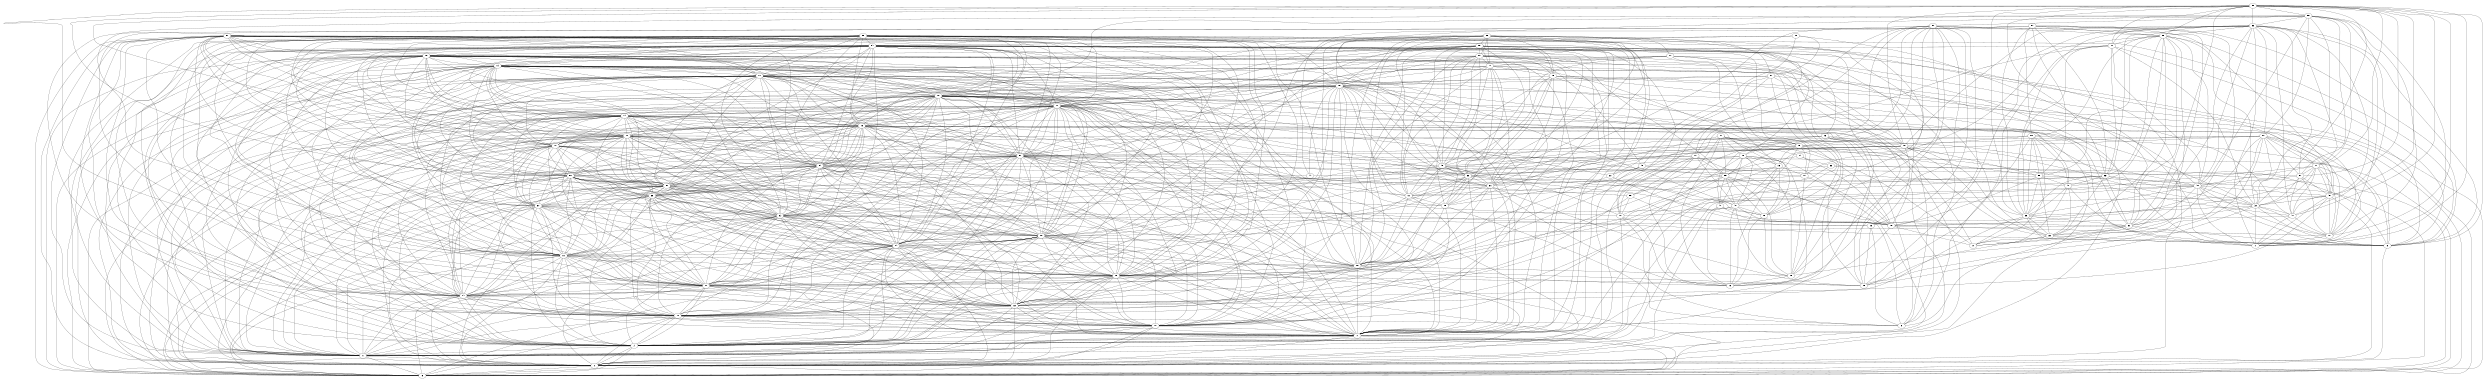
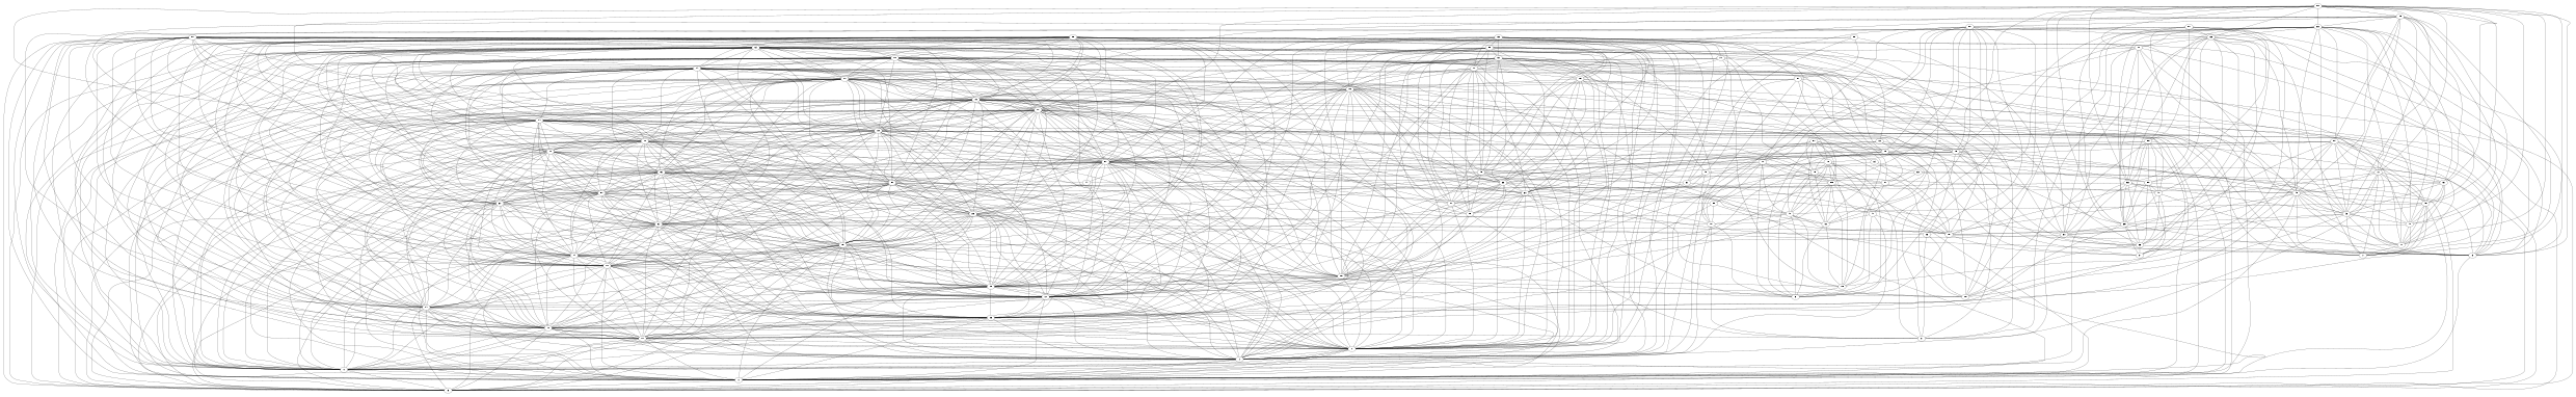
  digraph {
    fontname=Lato
    rankdir=BT
    node [fontname=Lato]
    edge [arrowhead=both fontname=Lato]
    0
    1
    2
    4
    7
    11
    12
    14
    18
    22
    24
    29
    34
    37
    51
    52
    54
    57
    59
    61
    62
    64
    68
    70
    72
    74
    79
    84
    87
    3
    13
    17
    39
    45
    63
    67
    78
    89
    46
    49
    53
    91
    21
    48
    66
    71
    90
    32
    96
    20
    26
    38
    76
    82
    88
    58
    97
    94
    80
    36
    60
    93
    95
    98
    31
    44
    42
    73
    69
    40
    77
    99
    85
    86
    75
    81
    30
    35
    43
    47
    83
    25
    92
    56
    55
    65
    27
    5
    15
    19
    28
    41
    6
    16
    8
    23
    9
    10
    0 -> 1
    0 -> 2
    0 -> 4
    0 -> 7
    0 -> 11
    0 -> 12
    0 -> 14
    0 -> 18
    0 -> 22
    0 -> 24
    0 -> 29
    0 -> 34
    0 -> 37
    0 -> 51
    0 -> 52
    0 -> 54
    0 -> 57
    0 -> 59
    0 -> 61
    0 -> 62
    0 -> 64
    0 -> 68
    0 -> 70
    0 -> 72
    0 -> 74
    0 -> 79
    0 -> 84
    0 -> 87
    1 -> 2
    1 -> 4
    1 -> 7
    1 -> 11
    1 -> 12
    1 -> 14
    1 -> 18
    1 -> 22
    1 -> 24
    1 -> 29
    1 -> 34
    1 -> 37
    1 -> 52
    1 -> 54
    1 -> 57
    1 -> 61
    1 -> 62
    1 -> 64
    1 -> 68
    1 -> 72
    1 -> 74
    1 -> 79
    1 -> 84
    1 -> 87
    1 -> 3
    1 -> 13
    1 -> 17
    1 -> 39
    1 -> 45
    1 -> 63
    1 -> 67
    1 -> 78
    1 -> 89
    2 -> 4
    2 -> 7
    2 -> 11
    2 -> 12
    2 -> 14
    2 -> 18
    2 -> 22
    2 -> 24
    2 -> 29
    2 -> 34
    2 -> 37
    2 -> 51
    2 -> 54
    2 -> 57
    2 -> 61
    2 -> 62
    2 -> 64
    2 -> 68
    2 -> 72
    2 -> 74
    2 -> 79
    2 -> 84
    2 -> 87
    2 -> 13
    2 -> 17
    2 -> 39
    2 -> 63
    2 -> 67
    2 -> 89
    2 -> 46
    2 -> 49
    2 -> 53
    2 -> 91
    4 -> 7
    4 -> 11
    4 -> 12
    4 -> 14
    4 -> 18
    4 -> 22
    4 -> 24
    4 -> 29
    4 -> 34
    4 -> 37
    4 -> 51
    4 -> 52
    4 -> 57
    4 -> 61
    4 -> 62
    4 -> 64
    4 -> 68
    4 -> 72
    4 -> 74
    4 -> 79
    4 -> 84
    4 -> 87
    4 -> 13
    4 -> 17
    4 -> 39
    4 -> 63
    4 -> 67
    4 -> 89
    4 -> 21
    4 -> 48
    4 -> 66
    4 -> 71
    4 -> 90
    7 -> 11
    7 -> 12
    7 -> 14
    7 -> 18
    7 -> 22
    7 -> 24
    7 -> 29
    7 -> 34
    7 -> 37
    7 -> 51
    7 -> 52
    7 -> 54
    7 -> 61
    7 -> 62
    7 -> 64
    7 -> 68
    7 -> 70
    7 -> 72
    7 -> 74
    7 -> 79
    7 -> 84
    7 -> 87
    7 -> 13
    7 -> 17
    7 -> 39
    7 -> 63
    7 -> 67
    7 -> 89
    7 -> 32
    7 -> 96
    7 -> 20
    7 -> 26
    7 -> 38
    7 -> 76
    7 -> 82
    7 -> 88
    11 -> 12
    11 -> 14
    11 -> 18
    11 -> 22
    11 -> 24
    11 -> 29
    11 -> 34
    11 -> 37
    11 -> 51
    11 -> 52
    11 -> 54
    11 -> 57
    11 -> 62
    11 -> 64
    11 -> 68
    11 -> 72
    11 -> 74
    11 -> 79
    11 -> 84
    11 -> 87
    11 -> 13
    11 -> 17
    11 -> 63
    11 -> 67
    11 -> 78
    11 -> 82
    12 -> 14
    12 -> 18
    12 -> 22
    12 -> 24
    12 -> 29
    12 -> 34
    12 -> 37
    12 -> 51
    12 -> 52
    12 -> 54
    12 -> 57
    12 -> 59
    12 -> 61
    12 -> 64
    12 -> 68
    12 -> 72
    12 -> 74
    12 -> 79
    12 -> 84
    12 -> 87
    12 -> 13
    12 -> 17
    12 -> 39
    12 -> 63
    12 -> 67
    12 -> 89
    12 -> 49
    12 -> 90
    12 -> 58
    14 -> 18
    14 -> 22
    14 -> 24
    14 -> 29
    14 -> 34
    14 -> 37
    14 -> 51
    14 -> 52
    14 -> 54
    14 -> 57
    14 -> 61
    14 -> 62
    14 -> 68
    14 -> 72
    14 -> 74
    14 -> 79
    14 -> 84
    14 -> 87
    14 -> 17
    14 -> 39
    14 -> 63
    14 -> 67
    14 -> 89
    14 -> 97
    14 -> 94
    18 -> 22
    18 -> 24
    18 -> 29
    18 -> 34
    18 -> 37
    18 -> 51
    18 -> 52
    18 -> 54
    18 -> 57
    18 -> 61
    18 -> 62
    18 -> 64
    18 -> 70
    18 -> 72
    18 -> 74
    18 -> 79
    18 -> 84
    18 -> 87
    18 -> 39
    18 -> 63
    18 -> 67
    18 -> 89
    18 -> 90
    18 -> 20
    18 -> 80
    18 -> 36
    18 -> 60
    22 -> 24
    22 -> 29
    22 -> 34
    22 -> 37
    22 -> 51
    22 -> 52
    22 -> 54
    22 -> 57
    22 -> 61
    22 -> 62
    22 -> 64
    22 -> 68
    22 -> 70
    22 -> 74
    22 -> 79
    22 -> 84
    22 -> 87
    22 -> 39
    22 -> 63
    22 -> 67
    22 -> 89
    22 -> 93
    22 -> 95
    24 -> 29
    24 -> 34
    24 -> 37
    24 -> 51
    24 -> 52
    24 -> 54
    24 -> 57
    24 -> 61
    24 -> 62
    24 -> 64
    24 -> 68
    24 -> 72
    24 -> 79
    24 -> 84
    24 -> 87
    24 -> 39
    24 -> 63
    24 -> 67
    24 -> 89
    24 -> 38
    24 -> 60
    24 -> 98
    29 -> 34
    29 -> 37
    29 -> 51
    29 -> 52
    29 -> 54
    29 -> 57
    29 -> 61
    29 -> 62
    29 -> 64
    29 -> 68
    29 -> 70
    29 -> 72
    29 -> 74
    29 -> 84
    29 -> 87
    29 -> 39
    29 -> 63
    29 -> 67
    29 -> 89
    29 -> 31
    29 -> 44
    34 -> 37
    34 -> 51
    34 -> 52
    34 -> 54
    34 -> 57
    34 -> 61
    34 -> 62
    34 -> 64
    34 -> 68
    34 -> 72
    34 -> 74
    34 -> 79
    34 -> 87
    34 -> 39
    34 -> 63
    34 -> 67
    34 -> 89
    34 -> 42
    34 -> 73
    34 -> 69
    37 -> 51
    37 -> 52
-   70 -> 54
+   37 -> 54
    37 -> 57
    37 -> 61
    37 -> 62
    37 -> 64
    37 -> 68
    37 -> 72
    37 -> 74
    37 -> 79
    37 -> 84
    37 -> 73
    37 -> 40
    51 -> 52
    51 -> 54
    51 -> 57
    51 -> 61
    51 -> 62
    51 -> 64
    51 -> 68
    51 -> 72
    51 -> 74
    51 -> 79
    51 -> 84
    51 -> 87
    51 -> 63
    51 -> 67
    51 -> 89
    51 -> 53
    51 -> 77
    52 -> 54
    52 -> 57
    52 -> 61
    52 -> 62
    52 -> 64
    52 -> 68
    52 -> 72
    52 -> 74
    52 -> 79
    52 -> 84
    52 -> 87
    52 -> 63
    52 -> 67
    52 -> 89
    52 -> 99
    54 -> 57
    54 -> 61
    54 -> 62
    54 -> 64
    54 -> 68
    54 -> 72
    54 -> 74
    54 -> 79
    54 -> 84
    54 -> 87
    54 -> 63
    54 -> 67
    54 -> 89
    54 -> 71
    54 -> 77
    57 -> 61
    57 -> 62
    57 -> 64
    57 -> 68
    57 -> 70
    57 -> 72
    57 -> 74
    57 -> 79
    57 -> 84
    57 -> 87
    57 -> 63
    57 -> 67
    57 -> 89
    57 -> 76
    57 -> 82
    57 -> 88
    57 -> 60
    57 -> 69
    59 -> 97
    59 -> 80
    59 -> 60
    59 -> 69
    59 -> 85
    61 -> 62
    61 -> 64
    61 -> 68
    61 -> 72
    61 -> 74
    61 -> 79
    61 -> 84
    61 -> 87
    61 -> 63
    61 -> 67
    62 -> 64
    62 -> 68
    62 -> 72
    62 -> 74
    62 -> 79
    62 -> 84
    62 -> 87
    62 -> 63
    62 -> 67
    62 -> 89
    62 -> 99
    64 -> 68
    64 -> 72
    64 -> 74
    64 -> 79
    64 -> 84
    64 -> 87
    64 -> 67
    64 -> 89
    68 -> 70
    68 -> 72
    68 -> 74
    68 -> 79
    68 -> 84
    68 -> 87
    68 -> 89
    68 -> 86
    70 -> 72
    70 -> 89
    70 -> 90
    70 -> 76
    70 -> 82
    70 -> 88
    70 -> 86
    70 -> 75
    72 -> 74
    72 -> 79
    72 -> 84
    72 -> 87
    72 -> 89
    72 -> 88
    74 -> 79
    74 -> 84
    74 -> 87
    74 -> 89
    79 -> 84
    79 -> 87
    79 -> 89
    79 -> 81
    84 -> 87
    84 -> 89
    84 -> 98
    3 -> 51
    3 -> 87
    3 -> 63
    3 -> 49
    3 -> 97
    3 -> 80
    3 -> 93
    3 -> 31
    3 -> 99
    3 -> 85
    3 -> 81
    3 -> 30
    3 -> 35
    3 -> 43
    3 -> 47
    3 -> 83
    13 -> 14
    13 -> 18
    13 -> 22
    13 -> 24
    13 -> 29
    13 -> 34
    13 -> 51
    13 -> 52
    13 -> 54
    13 -> 57
    13 -> 61
    13 -> 62
    13 -> 64
    13 -> 68
    13 -> 70
    13 -> 72
    13 -> 74
    13 -> 79
    13 -> 84
    13 -> 17
    13 -> 39
    13 -> 45
    13 -> 67
    13 -> 89
    13 -> 20
    13 -> 35
    13 -> 25
    17 -> 18
    17 -> 22
    17 -> 24
    17 -> 29
    17 -> 34
    17 -> 51
    17 -> 52
    17 -> 54
    17 -> 57
    17 -> 61
    17 -> 62
    17 -> 64
    17 -> 68
    17 -> 70
    17 -> 72
    17 -> 74
    17 -> 79
    17 -> 84
    17 -> 39
    17 -> 63
    17 -> 89
    17 -> 32
    17 -> 20
    17 -> 26
    17 -> 38
    17 -> 76
    17 -> 82
    17 -> 88
    17 -> 99
    39 -> 51
    39 -> 52
    39 -> 54
    39 -> 57
    39 -> 62
    39 -> 64
    39 -> 68
    39 -> 70
    39 -> 72
    39 -> 74
    39 -> 79
    39 -> 84
    39 -> 63
    39 -> 67
    45 -> 63
    45 -> 49
    45 -> 91
    45 -> 66
    45 -> 93
    45 -> 99
    45 -> 92
    45 -> 56
    63 -> 64
    63 -> 68
    63 -> 70
    63 -> 72
    63 -> 74
    63 -> 79
    63 -> 84
    63 -> 67
    63 -> 89
    63 -> 95
    67 -> 68
    67 -> 70
    67 -> 72
    67 -> 74
    67 -> 79
    67 -> 84
    67 -> 89
    67 -> 76
    67 -> 82
    67 -> 88
    78 -> 96
    78 -> 88
    78 -> 92
    46 -> 78
    46 -> 69
    46 -> 55
    49 -> 52
    49 -> 62
    49 -> 53
    49 -> 66
    49 -> 93
    49 -> 95
    49 -> 85
    49 -> 75
    49 -> 81
    49 -> 56
    53 -> 97
    53 -> 80
    53 -> 93
    53 -> 99
    53 -> 85
    53 -> 81
    91 -> 93
    91 -> 95
    21 -> 54
    21 -> 84
    21 -> 58
    21 -> 42
    21 -> 40
    21 -> 86
    21 -> 92
    21 -> 55
    48 -> 79
    48 -> 78
    48 -> 86
    66 -> 91
    66 -> 93
    66 -> 95
    66 -> 77
    66 -> 99
    71 -> 90
    71 -> 81
    71 -> 92
    32 -> 57
    32 -> 70
    32 -> 74
    32 -> 67
    32 -> 90
    32 -> 96
    32 -> 38
    32 -> 76
    32 -> 88
    32 -> 60
    32 -> 40
    32 -> 75
    32 -> 92
    32 -> 55
    20 -> 22
    20 -> 57
    20 -> 68
    20 -> 72
    20 -> 39
    20 -> 63
    20 -> 67
    20 -> 89
    20 -> 90
    20 -> 32
    20 -> 26
    20 -> 38
    20 -> 76
    20 -> 82
    20 -> 88
    20 -> 40
    20 -> 75
    20 -> 25
    20 -> 55
    20 -> 65
    26 -> 57
    26 -> 70
    26 -> 67
    26 -> 90
    26 -> 32
    26 -> 38
    26 -> 82
    26 -> 88
    26 -> 40
    26 -> 75
    26 -> 83
    26 -> 27
    38 -> 57
    38 -> 70
    38 -> 67
    38 -> 78
    38 -> 91
    38 -> 90
    38 -> 76
    38 -> 82
    38 -> 88
    38 -> 40
    38 -> 75
    76 -> 90
    76 -> 82
    76 -> 88
    76 -> 77
    82 -> 90
    82 -> 88
    88 -> 90
    58 -> 62
    58 -> 71
    58 -> 73
    94 -> 96
    80 -> 97
    80 -> 85
    36 -> 68
    36 -> 89
    36 -> 48
    36 -> 98
    60 -> 68
    60 -> 74
    60 -> 82
    60 -> 80
    60 -> 93
    60 -> 73
    60 -> 99
    93 -> 95
    93 -> 99
    95 -> 99
    31 -> 79
    31 -> 49
    31 -> 53
    31 -> 38
    31 -> 93
    31 -> 98
    31 -> 99
    31 -> 85
    31 -> 35
    31 -> 43
    44 -> 54
    44 -> 70
    44 -> 97
    44 -> 83
    42 -> 72
    42 -> 45
    42 -> 67
    42 -> 78
    42 -> 71
    42 -> 69
    42 -> 55
    42 -> 65
    73 -> 84
    69 -> 70
    69 -> 84
    69 -> 91
    69 -> 96
    69 -> 77
    69 -> 92
    40 -> 57
    40 -> 70
    40 -> 71
    40 -> 76
    40 -> 82
    40 -> 88
    40 -> 95
    40 -> 77
    40 -> 75
    77 -> 90
    85 -> 97
    85 -> 93
    85 -> 99
    85 -> 92
    86 -> 90
    86 -> 98
    75 -> 90
    75 -> 76
    75 -> 82
    75 -> 88
    81 -> 93
    81 -> 99
    81 -> 85
    30 -> 59
    30 -> 64
    30 -> 89
    30 -> 53
    30 -> 97
    30 -> 60
    30 -> 31
    30 -> 85
    30 -> 35
    30 -> 47
    35 -> 59
    35 -> 49
    35 -> 53
    35 -> 97
    35 -> 80
    35 -> 60
    35 -> 93
    35 -> 99
    35 -> 81
    35 -> 43
    35 -> 47
    43 -> 68
    43 -> 45
    43 -> 49
    43 -> 53
    43 -> 91
    43 -> 66
    43 -> 60
    43 -> 95
    43 -> 99
    43 -> 85
    43 -> 81
    43 -> 56
    47 -> 59
    47 -> 72
    47 -> 53
    47 -> 48
    47 -> 80
    47 -> 85
    83 -> 94
    25 -> 70
    25 -> 48
    25 -> 90
    25 -> 32
    25 -> 26
    25 -> 38
    25 -> 76
    25 -> 82
    25 -> 88
    25 -> 40
    92 -> 95
    56 -> 91
    56 -> 66
    56 -> 93
    56 -> 95
    56 -> 99
    56 -> 83
    55 -> 67
    55 -> 78
    55 -> 71
    55 -> 96
    55 -> 82
    55 -> 92
    55 -> 65
    65 -> 70
    65 -> 78
    65 -> 69
    65 -> 77
    65 -> 92
    27 -> 76
    27 -> 69
    27 -> 40
    27 -> 85
    27 -> 65
    5 -> 29
    5 -> 78
    5 -> 46
    5 -> 21
    5 -> 71
    5 -> 32
    5 -> 96
    5 -> 42
    5 -> 92
    5 -> 65
    5 -> 15
    5 -> 19
    5 -> 28
    15 -> 78
    15 -> 91
    15 -> 20
    15 -> 42
    15 -> 77
    15 -> 86
    15 -> 92
    15 -> 55
    15 -> 27
    15 -> 28
    19 -> 34
    19 -> 59
    19 -> 84
    19 -> 46
    19 -> 91
    19 -> 96
    19 -> 94
    19 -> 36
    19 -> 42
    19 -> 92
    19 -> 55
    19 -> 27
    19 -> 41
    28 -> 46
    28 -> 90
    28 -> 96
    28 -> 38
    28 -> 42
    28 -> 75
    28 -> 92
    28 -> 55
    28 -> 65
    41 -> 45
    41 -> 66
    41 -> 93
    41 -> 95
    41 -> 69
    41 -> 99
    41 -> 75
    41 -> 43
    41 -> 56
    6 -> 68
    6 -> 45
    6 -> 49
    6 -> 91
    6 -> 66
    6 -> 93
    6 -> 95
    6 -> 99
    6 -> 86
    6 -> 75
    6 -> 43
    6 -> 41
    6 -> 16
    16 -> 45
    16 -> 49
    16 -> 91
    16 -> 66
    16 -> 88
    16 -> 93
    16 -> 95
    16 -> 99
    16 -> 43
    16 -> 56
    16 -> 19
    16 -> 41
    8 -> 12
    8 -> 21
    8 -> 71
    8 -> 82
    8 -> 31
    8 -> 73
    8 -> 86
    8 -> 81
    8 -> 25
    8 -> 23
    23 -> 34
    23 -> 66
    23 -> 58
    23 -> 60
    23 -> 92
    9 -> 63
    9 -> 97
    9 -> 80
    9 -> 69
    9 -> 85
    9 -> 30
    9 -> 35
    9 -> 47
    9 -> 19
    10 -> 18
    10 -> 24
    10 -> 74
    10 -> 91
    10 -> 32
    10 -> 82
    10 -> 80
    10 -> 93
    10 -> 73
    10 -> 30
    10 -> 43
    10 -> 23
  }
